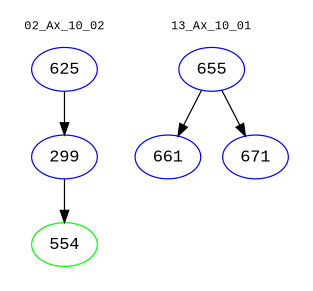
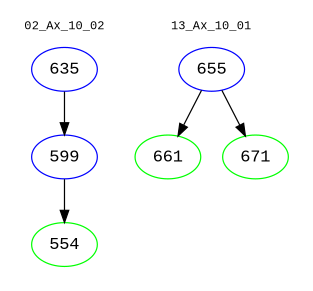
  digraph {
    fontname="Liberation Mono"
    node [color=blue fontname="Liberation Mono"]
    edge [color=black fontname="Liberation Mono"]
-   n1 [label=299]
+   n1 [label=599]
    n2 [color=green label=554]
-   n3 [label=625]
+   n3 [label=635]
    n4 [label=655]
-   n5 [label=661]
-   n6 [label=671]
+   n5 [color=green label=661]
+   n6 [color=green label=671]
    subgraph cluster_1 {
      color=white
      fontsize=10
      label="02_Ax_10_02"
      n1
      n2
      n3
    }
    subgraph cluster_2 {
      color=white
      fontsize=10
      label="13_Ax_10_01"
      n4
      n5
      n6
    }
    n1 -> n2
    n3 -> n1
    n4 -> n5
    n4 -> n6
  }
